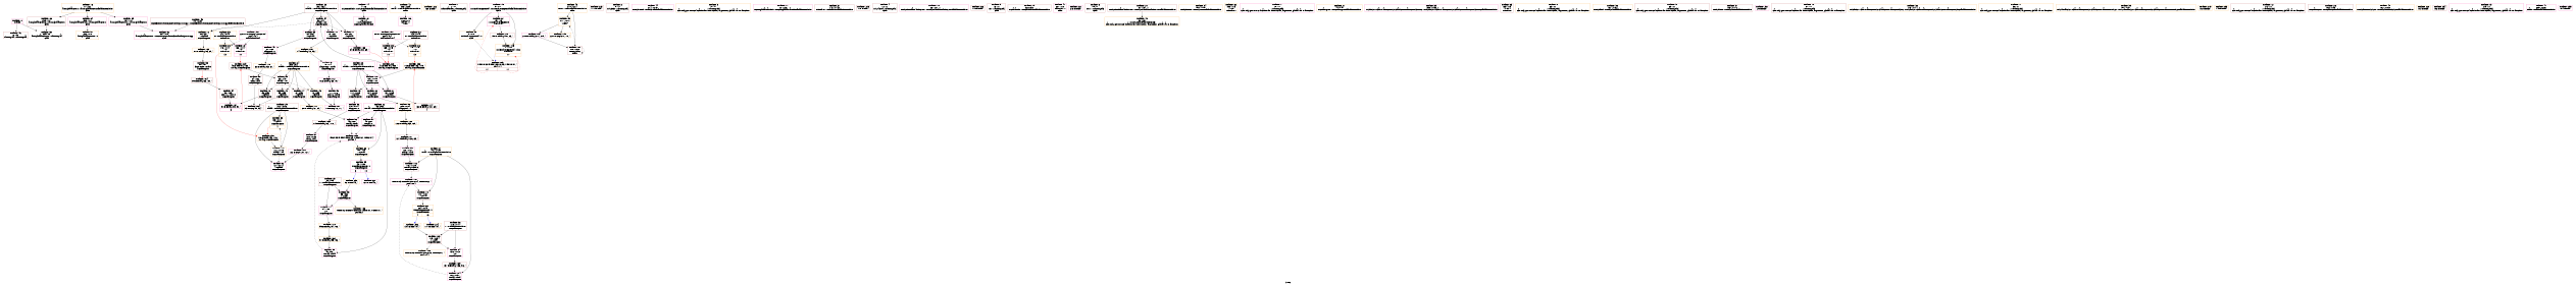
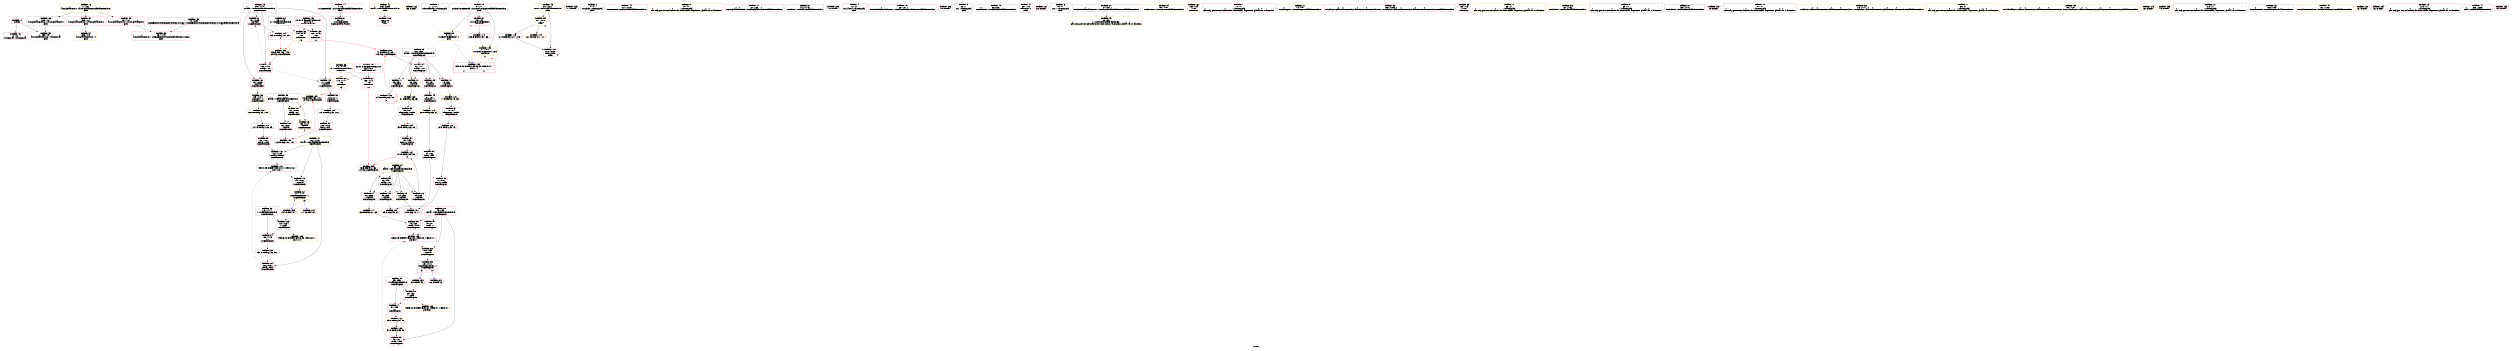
  digraph {
    label=SVFG
    node [color=deeppink shape=record]
    edge [arrowhead=dot style=solid]
    n1 [label="{NodeID: 0\nNullPtr}"]
    n2 [color=brown label="{NodeID: 46\n2\<--3\ndummyVal\<--dummyVal\n}"]
    n3 [color=brown label="{NodeID: 93\n235\<--3\nllvm.global_ctors_2\<--dummyVal\nGlob }" style=dotted]
    n4 [label="{NodeID: 180\n122 = cmp(120, 121, )\n}"]
    n5 [label="{NodeID: 97\n49\<--81\nretval\<--\n_Z6max_grxx\n}"]
    n6 [label="{NodeID: 185\nMR_2V_3 = PHI(MR_2V_5, MR_2V_2, MR_2V_4, )\npts\{50 \}\n}"]
    n7 [color=darkorange label="{NodeID: 68\n100\<--49\n\<--retval\n_Z6max_grxx\n}"]
    n8 [label="{NodeID: 55\n46\<--100\n_Z6max_grxx_ret\<--\n_Z6max_grxx\n|{<s0>3|<s1>10}}"]
    n9 [label="{NodeID: 14\n4\<--6\n_ZStL8__ioinit\<--_ZStL8__ioinit_field_insensitive\nGlob }"]
    n10 [label="{NodeID: 61\n28\<--4\n\<--_ZStL8__ioinit\n__cxx_global_var_init\n}"]
    n11 [label="{NodeID: 28\n109\<--110\nN.addr\<--N.addr_field_insensitive\n_Z6max_cnxx\n}"]
    n12 [color=brown label="{NodeID: 79\n117\<--109\n\<--N.addr\n_Z6max_cnxx\n}"]
    n13 [label="{NodeID: 80\n124\<--109\n\<--N.addr\n_Z6max_cnxx\n}"]
    n14 [label="{NodeID: 81\n131\<--109\n\<--N.addr\n_Z6max_cnxx\n}"]
    n15 [label="{NodeID: 100\n109\<--105\nN.addr\<--N\n_Z6max_cnxx\n}"]
    n16 [label="{NodeID: 56\n118\<--117\nsh_prom\<--\n_Z6max_cnxx\n}"]
    n17 [color=darkorange label="{NodeID: 58\n125\<--124\nsh_prom1\<--\n_Z6max_cnxx\n}"]
    n18 [color=brown label="{NodeID: 174\n132 = Binary(131, 69, )\n|{<s0>4}}"]
    n19 [color=brown label="{NodeID: 165\n119 = Binary(63, 118, )\n}"]
    n20 [color=darkorange label="{NodeID: 168\n126 = Binary(63, 125, )\n}"]
    n21 [color=darkorange label="{NodeID: 236\n105 = PHI(132, 175, )\n0th arg _Z6max_cnxx }"]
    n22 [color=darkorange label="{NodeID: 42\n208\<--209\nretval\<--retval_field_insensitive\nmain\n}"]
    n23 [label="{NodeID: 106\n208\<--10\nretval\<--\nmain\n}"]
    n24 [color=darkorange label="{NodeID: 222\n168 = PHI()\n}"]
    n25 [label="{NodeID: 57\n120\<--119\nconv\<--shl\n_Z6max_cnxx\n}"]
    n26 [label="{NodeID: 70\n73\<--51\n\<--N.addr\n_Z6max_grxx\n}"]
    n27 [color=darkorange label="{NodeID: 176\n74 = Binary(73, 69, )\n}"]
    n28 [label="{NodeID: 51\n75\<--74\nsh_prom2\<--sub1\n_Z6max_grxx\n}"]
    n29 [label="{NodeID: 172\n76 = Binary(63, 75, )\n}"]
    n30 [label="{NodeID: 167\n91 = Binary(85, 90, )\n|{<s0>3}}"]
    n31 [color=brown label="{NodeID: 229\n48 = PHI(91, 166, )\n1st arg _Z6max_grxx }"]
    n32 [color=brown label="{NodeID: 95\n53\<--48\nP.addr\<--P\n_Z6max_grxx\n}"]
    n33 [color=brown label="{NodeID: 73\n59\<--53\n\<--P.addr\n_Z6max_grxx\n}"]
    n34 [color=brown label="{NodeID: 74\n67\<--53\n\<--P.addr\n_Z6max_grxx\n}"]
    n35 [color=darkorange label="{NodeID: 75\n72\<--53\n\<--P.addr\n_Z6max_grxx\n}"]
    n36 [color=brown label="{NodeID: 76\n85\<--53\n\<--P.addr\n_Z6max_grxx\n}"]
    n37 [label="{NodeID: 84\n136\<--113\n\<--r\n_Z6max_cnxx\n}"]
    n38 [color=brown label="{NodeID: 169\n137 = Binary(136, 96, )\n}"]
    n39 [label="{NodeID: 104\n107\<--137\nretval\<--mul\n_Z6max_cnxx\n}"]
    n40 [label="{NodeID: 187\nMR_10V_3 = PHI(MR_10V_4, MR_10V_2, )\npts\{108 \}\n}"]
    n41 [color=brown label="{NodeID: 1\n7\<--1\n__dso_handle\<--dummyObj\nGlob }"]
    n42 [label="{NodeID: 181\n78 = cmp(72, 77, )\n}"]
    n43 [label="{NodeID: 98\n55\<--92\nr\<--call\n_Z6max_grxx\n}"]
    n44 [label="{NodeID: 77\n94\<--55\n\<--r\n_Z6max_grxx\n}"]
    n45 [color=darkorange label="{NodeID: 186\nMR_8V_2 = PHI(MR_8V_3, MR_8V_1, MR_8V_1, )\npts\{56 \}\n}"]
    n46 [color=darkorange label="{NodeID: 178\n95 = Binary(94, 96, )\n}"]
    n47 [color=darkorange label="{NodeID: 162\n97 = Binary(95, 96, )\n}"]
    n48 [label="{NodeID: 15\n9\<--11\n_ZZ5solvevE6testid\<--_ZZ5solvevE6testid_field_insensitive\nGlob }"]
    n49 [label="{NodeID: 67\n157\<--9\n\<--_ZZ5solvevE6testid\n_Z5solvev\n}"]
    n50 [color=darkorange label="{NodeID: 90\n9\<--10\n_ZZ5solvevE6testid\<--\nGlob }"]
    n51 [color=darkorange label="{NodeID: 105\n9\<--158\n_ZZ5solvevE6testid\<--inc\n_Z5solvev\n|{<s0>17}}"]
    n52 [color=brown label="{NodeID: 170\n158 = Binary(157, 63, )\n}"]
    n53 [color=brown label="{NodeID: 183\nMR_18V_2 = PHI(MR_18V_3, MR_18V_1, )\npts\{11 \}\n|{<s0>17|<s1>17}}"]
    n54 [color=brown label="{NodeID: 29\n111\<--112\nP.addr\<--P.addr_field_insensitive\n_Z6max_cnxx\n}"]
    n55 [label="{NodeID: 82\n121\<--111\n\<--P.addr\n_Z6max_cnxx\n}"]
    n56 [color=darkorange label="{NodeID: 83\n133\<--111\n\<--P.addr\n_Z6max_cnxx\n|{<s0>4}}"]
    n57 [color=darkorange label="{NodeID: 101\n111\<--106\nP.addr\<--P\n_Z6max_cnxx\n}"]
    n58 [color=darkorange label="{NodeID: 237\n106 = PHI(133, 176, )\n1st arg _Z6max_cnxx }"]
    n59 [color=darkorange label="{NodeID: 43\n210\<--211\ntests\<--tests_field_insensitive\nmain\n}"]
    n60 [color=darkorange label="{NodeID: 89\n217\<--210\n\<--tests\nmain\n}"]
    n61 [color=brown label="{NodeID: 107\n210\<--218\ntests\<--dec\nmain\n}"]
    n62 [label="{NodeID: 173\n218 = Binary(217, 219, )\n}"]
    n63 [color=darkorange label="{NodeID: 179\n221 = cmp(217, 10, )\n}"]
    n64 [color=brown label="{NodeID: 223\n171 = PHI()\n}"]
    n65 [color=brown label="{NodeID: 71\n83\<--51\n\<--N.addr\n_Z6max_grxx\n}"]
    n66 [label="{NodeID: 166\n84 = Binary(83, 69, )\n|{<s0>3}}"]
    n67 [label="{NodeID: 228\n47 = PHI(84, 165, )\n0th arg _Z6max_grxx }"]
    n68 [color=brown label="{NodeID: 94\n51\<--47\nN.addr\<--N\n_Z6max_grxx\n}"]
    n69 [color=brown label="{NodeID: 171\n127 = Binary(126, 63, )\n}"]
    n70 [label="{NodeID: 59\n128\<--127\nconv3\<--sub\n_Z6max_cnxx\n}"]
    n71 [color=brown label="{NodeID: 102\n107\<--128\nretval\<--conv3\n_Z6max_cnxx\n}"]
    n72 [color=brown label="{NodeID: 85\n165\<--145\n\<--N\n_Z5solvev\n|{<s0>10}}"]
    n73 [color=darkorange label="{NodeID: 72\n86\<--51\n\<--N.addr\n_Z6max_grxx\n}"]
    n74 [label="{NodeID: 69\n60\<--51\n\<--N.addr\n_Z6max_grxx\n}"]
    n75 [color=brown label="{NodeID: 2\n8\<--1\n_ZSt3cin\<--dummyObj\nGlob }"]
    n76 [color=brown label="{NodeID: 182\n65 = cmp(59, 64, )\n}"]
    n77 [label="{NodeID: 99\n49\<--97\nretval\<--add\n_Z6max_grxx\n}"]
    n78 [color=darkorange label="{NodeID: 16\n17\<--21\nllvm.global_ctors\<--llvm.global_ctors_field_insensitive\nGlob }"]
    n79 [label="{NodeID: 64\n233\<--17\nllvm.global_ctors_0\<--llvm.global_ctors\nGlob }"]
    n80 [label="{NodeID: 65\n234\<--17\nllvm.global_ctors_1\<--llvm.global_ctors\nGlob }"]
    n81 [color=brown label="{NodeID: 66\n235\<--17\nllvm.global_ctors_2\<--llvm.global_ctors\nGlob }"]
    n82 [color=darkorange label="{NodeID: 91\n233\<--18\nllvm.global_ctors_0\<--\nGlob }"]
    n83 [label="{NodeID: 92\n234\<--19\nllvm.global_ctors_1\<--_GLOBAL__sub_I_Chmel.Tolstiy_1_0.cpp\nGlob }"]
    n84 [color=brown label="{NodeID: 30\n113\<--114\nr\<--r_field_insensitive\n_Z6max_cnxx\n}"]
    n85 [color=brown label="{NodeID: 103\n113\<--134\nr\<--call\n_Z6max_cnxx\n}"]
    n86 [color=darkorange label="{NodeID: 188\nMR_16V_2 = PHI(MR_16V_3, MR_16V_1, )\npts\{114 \}\n}"]
    n87 [label="{NodeID: 44\n214\<--215\n_ZNSirsERi\<--_ZNSirsERi_field_insensitive\n}"]
    n88 [color=darkorange label="{NodeID: 224\n177 = PHI(104, )\n}"]
    n89 [color=darkorange label="{NodeID: 163\n87 = Binary(86, 69, )\n}"]
    n90 [color=brown label="{NodeID: 53\n88\<--87\nsh_prom9\<--sub8\n_Z6max_grxx\n}"]
    n91 [color=brown label="{NodeID: 164\n89 = Binary(63, 88, )\n}"]
    n92 [color=brown label="{NodeID: 78\n140\<--107\n\<--retval\n_Z6max_cnxx\n}"]
    n93 [color=darkorange label="{NodeID: 86\n175\<--145\n\<--N\n_Z5solvev\n|{<s0>13}}"]
    n94 [color=darkorange label="{NodeID: 3\n10\<--1\n\<--dummyObj\nCan only get source location for instruction, argument, global var or function.}"]
    n95 [label="{NodeID: 17\n22\<--23\n__cxx_global_var_init\<--__cxx_global_var_init_field_insensitive\n}"]
    n96 [color=brown label="{NodeID: 31\n142\<--143\n_Z5solvev\<--_Z5solvev_field_insensitive\n}"]
    n97 [color=brown label="{NodeID: 45\n19\<--229\n_GLOBAL__sub_I_Chmel.Tolstiy_1_0.cpp\<--_GLOBAL__sub_I_Chmel.Tolstiy_1_0.cpp_field_insensitive\n}"]
    n98 [color=brown label="{NodeID: 225\n178 = PHI()\n}"]
    n99 [label="{NodeID: 87\n166\<--147\n\<--P\n_Z5solvev\n|{<s0>10}}"]
    n100 [color=brown label="{NodeID: 4\n12\<--1\n_ZSt4cout\<--dummyObj\nGlob }"]
    n101 [label="{NodeID: 18\n26\<--27\n_ZNSt8ios_base4InitC1Ev\<--_ZNSt8ios_base4InitC1Ev_field_insensitive\n}"]
    n102 [color=brown label="{NodeID: 32\n145\<--146\nN\<--N_field_insensitive\n_Z5solvev\n}"]
    n103 [color=brown label="{NodeID: 226\n179 = PHI()\n}"]
    n104 [color=darkorange label="{NodeID: 60\n104\<--140\n_Z6max_cnxx_ret\<--\n_Z6max_cnxx\n|{<s0>4|<s1>13}}"]
    n105 [color=darkorange label="{NodeID: 232\n134 = PHI(104, )\n}"]
    n106 [color=darkorange label="{NodeID: 177\n68 = Binary(67, 69, )\n}"]
    n107 [label="{NodeID: 96\n49\<--68\nretval\<--sub\n_Z6max_grxx\n}"]
    n108 [color=darkorange label="{NodeID: 88\n176\<--147\n\<--P\n_Z5solvev\n|{<s0>13}}"]
    n109 [color=brown label="{NodeID: 5\n13\<--1\n.str\<--dummyObj\nGlob }"]
    n110 [color=darkorange label="{NodeID: 230\n92 = PHI(46, )\n}"]
    n111 [label="{NodeID: 221\n167 = PHI(46, )\n}"]
    n112 [color=brown label="{NodeID: 19\n32\<--33\n__cxa_atexit\<--__cxa_atexit_field_insensitive\n}"]
    n113 [color=darkorange label="{NodeID: 33\n147\<--148\nP\<--P_field_insensitive\n_Z5solvev\n}"]
    n114 [label="{NodeID: 47\n207\<--10\nmain_ret\<--\nmain\n}"]
    n115 [label="{NodeID: 227\n213 = PHI()\n}"]
    n116 [label="{NodeID: 52\n77\<--76\nconv4\<--shl3\n_Z6max_grxx\n}"]
    n117 [color=brown label="{NodeID: 6\n15\<--1\n.str.1\<--dummyObj\nGlob }"]
    n118 [color=brown label="{NodeID: 20\n31\<--37\n_ZNSt8ios_base4InitD1Ev\<--_ZNSt8ios_base4InitD1Ev_field_insensitive\n}"]
    n119 [color=darkorange label="{NodeID: 48\n30\<--31\n\<--_ZNSt8ios_base4InitD1Ev\nCan only get source location for instruction, argument, global var or function.}"]
    n120 [color=darkorange label="{NodeID: 34\n150\<--151\n_ZNSirsERx\<--_ZNSirsERx_field_insensitive\n}"]
    n121 [label="{NodeID: 49\n61\<--60\nsh_prom\<--\n_Z6max_grxx\n}"]
    n122 [color=darkorange label="{NodeID: 62\n153\<--13\n\<--.str\n_Z5solvev\n}"]
    n123 [label="{NodeID: 7\n18\<--1\n\<--dummyObj\nCan only get source location for instruction, argument, global var or function.}"]
    n124 [color=darkorange label="{NodeID: 21\n44\<--45\n_Z6max_grxx\<--_Z6max_grxx_field_insensitive\n}"]
    n125 [label="{NodeID: 35\n155\<--156\n_ZStlsISt11char_traitsIcEERSt13basic_ostreamIcT_ES5_PKc\<--_ZStlsISt11char_traitsIcEERSt13basic_ostreamIcT_ES5_PKc_field_insensitive\n}"]
    n126 [color=darkorange label="{NodeID: 175\n62 = Binary(63, 61, )\n}"]
    n127 [color=brown label="{NodeID: 50\n64\<--62\nconv\<--shl\n_Z6max_grxx\n}"]
    n128 [color=brown label="{NodeID: 63\n163\<--15\n\<--.str.1\n_Z5solvev\n}"]
    n129 [color=darkorange label="{NodeID: 8\n63\<--1\n\<--dummyObj\nCan only get source location for instruction, argument, global var or function.}"]
    n130 [label="{NodeID: 22\n49\<--50\nretval\<--retval_field_insensitive\n_Z6max_grxx\n}"]
    n131 [color=darkorange label="{NodeID: 36\n161\<--162\n_ZNSolsEi\<--_ZNSolsEi_field_insensitive\n}"]
    n132 [color=brown label="{NodeID: 9\n69\<--1\n\<--dummyObj\nCan only get source location for instruction, argument, global var or function.}"]
    n133 [color=brown label="{NodeID: 23\n51\<--52\nN.addr\<--N.addr_field_insensitive\n_Z6max_grxx\n}"]
    n134 [color=brown label="{NodeID: 37\n169\<--170\n_ZNSolsEx\<--_ZNSolsEx_field_insensitive\n}"]
    n135 [label="{NodeID: 231\n29 = PHI()\n}"]
    n136 [color=brown label="{NodeID: 10\n81\<--1\n\<--dummyObj\nCan only get source location for instruction, argument, global var or function.}"]
    n137 [label="{NodeID: 190\n20V_1 = ENCHI(MR_20V_0)\npts\{146 \}\nFun[_Z5solvev]}" style=double]
    n138 [color=darkorange label="{NodeID: 24\n53\<--54\nP.addr\<--P.addr_field_insensitive\n_Z6max_grxx\n}"]
    n139 [color=darkorange label="{NodeID: 38\n173\<--174\n_ZStlsISt11char_traitsIcEERSt13basic_ostreamIcT_ES5_c\<--_ZStlsISt11char_traitsIcEERSt13basic_ostreamIcT_ES5_c_field_insensitive\n}"]
    n140 [color=brown label="{NodeID: 54\n90\<--89\nconv11\<--shl10\n_Z6max_grxx\n}"]
    n141 [color=darkorange label="{NodeID: 11\n96\<--1\n\<--dummyObj\nCan only get source location for instruction, argument, global var or function.}"]
    n142 [label="{NodeID: 191\n22V_1 = ENCHI(MR_22V_0)\npts\{148 \}\nFun[_Z5solvev]}" style=double]
    n143 [color=brown label="{NodeID: 25\n55\<--56\nr\<--r_field_insensitive\n_Z6max_grxx\n}"]
    n144 [color=darkorange label="{NodeID: 39\n180\<--181\n_ZSt4endlIcSt11char_traitsIcEERSt13basic_ostreamIT_T0_ES6_\<--_ZSt4endlIcSt11char_traitsIcEERSt13basic_ostreamIT_T0_ES6__field_insensitive\n}"]
    n145 [color=darkorange label="{NodeID: 219\n160 = PHI()\n}"]
    n146 [color=darkorange label="{NodeID: 233\n149 = PHI()\n}"]
    n147 [color=brown label="{NodeID: 12\n172\<--1\n\<--dummyObj\nCan only get source location for instruction, argument, global var or function.}"]
    n148 [color=brown label="{NodeID: 26\n102\<--103\n_Z6max_cnxx\<--_Z6max_cnxx_field_insensitive\n}"]
    n149 [color=darkorange label="{NodeID: 40\n182\<--183\n_ZNSolsEPFRSoS_E\<--_ZNSolsEPFRSoS_E_field_insensitive\n}"]
    n150 [color=darkorange label="{NodeID: 220\n164 = PHI()\n}"]
    n151 [color=brown label="{NodeID: 234\n152 = PHI()\n}"]
    n152 [label="{NodeID: 13\n219\<--1\n\<--dummyObj\nCan only get source location for instruction, argument, global var or function.}"]
    n153 [color=darkorange label="{NodeID: 27\n107\<--108\nretval\<--retval_field_insensitive\n_Z6max_cnxx\n}"]
    n154 [label="{NodeID: 41\n205\<--206\nmain\<--main_field_insensitive\n}"]
    n155 [label="{NodeID: 235\n154 = PHI()\n}"]
    n1 -> n2
    n1 -> n3
    n5 -> n6 [arrowhead=diamond style=dashed]
    n6 -> n7 [arrowhead=diamond style=dashed]
    n7 -> n8 [arrowhead=diamond]
    n8 -> n110 [arrowhead=diamond color=blue tailport=s0]
    n8 -> n111 [color=blue tailport=s1]
    n9 -> n10
    n11 -> n12 [arrowhead=diamond]
    n11 -> n13 [arrowhead=diamond]
    n11 -> n14 [arrowhead=diamond]
    n11 -> n15
    n12 -> n16
    n13 -> n17 [arrowhead=diamond]
    n14 -> n18 [arrowhead=diamond]
    n15 -> n12 [style=dashed]
    n15 -> n13 [arrowhead=diamond style=dashed]
    n15 -> n14 [arrowhead=diamond style=dashed]
    n16 -> n19 [arrowhead=diamond]
    n17 -> n20 [arrowhead=diamond]
    n18 -> n21 [color=red tailport=s0]
    n19 -> n25
    n20 -> n69
    n21 -> n15 [arrowhead=diamond]
    n22 -> n23
    n25 -> n4 [arrowhead=diamond]
    n26 -> n27
    n27 -> n28 [arrowhead=diamond]
    n28 -> n29 [arrowhead=diamond]
    n29 -> n116 [arrowhead=diamond]
    n30 -> n31 [arrowhead=diamond color=red tailport=s0]
    n31 -> n32 [arrowhead=diamond]
    n32 -> n33 [style=dashed]
    n32 -> n34 [arrowhead=diamond style=dashed]
    n32 -> n35 [style=dashed]
    n32 -> n36 [arrowhead=diamond style=dashed]
    n33 -> n76
    n34 -> n106
    n35 -> n42
    n36 -> n30
    n37 -> n38 [arrowhead=diamond]
    n38 -> n39 [arrowhead=diamond]
    n39 -> n40 [style=dashed]
    n40 -> n92 [arrowhead=diamond style=dashed]
    n43 -> n44 [arrowhead=diamond style=dashed]
    n43 -> n45 [arrowhead=diamond style=dashed]
    n44 -> n46
    n46 -> n47
    n47 -> n77 [arrowhead=diamond]
    n48 -> n49
    n48 -> n50
    n48 -> n51
    n49 -> n52
    n50 -> n53 [arrowhead=diamond style=dashed]
    n51 -> n53 [color=blue style=dashed tailport=s0]
    n52 -> n51
    n53 -> n49 [color=red style=dashed tailport=s0]
    n53 -> n51 [color=red style=dashed tailport=s1]
    n54 -> n55 [arrowhead=diamond]
    n54 -> n56 [arrowhead=diamond]
    n54 -> n57 [arrowhead=diamond]
-   n4 -> n55 [arrowhead=diamond]
+   n55 -> n4 [arrowhead=diamond]
    n56 -> n58 [color=red tailport=s0]
    n57 -> n55 [style=dashed]
    n57 -> n56 [style=dashed]
    n58 -> n57 [arrowhead=diamond]
    n59 -> n60 [arrowhead=diamond]
    n59 -> n61
    n60 -> n62
    n60 -> n63 [arrowhead=diamond]
    n61 -> n60 [arrowhead=diamond style=dashed]
    n61 -> n61 [style=dashed]
    n62 -> n61 [arrowhead=diamond]
    n65 -> n66
    n66 -> n67 [arrowhead=diamond color=red tailport=s0]
    n67 -> n68 [arrowhead=diamond]
    n68 -> n26 [style=dashed]
    n68 -> n65 [style=dashed]
    n68 -> n73 [arrowhead=diamond style=dashed]
    n68 -> n74 [style=dashed]
    n69 -> n70
    n70 -> n71
    n71 -> n40 [arrowhead=diamond style=dashed]
    n72 -> n67 [color=red tailport=s0]
    n73 -> n89 [arrowhead=diamond]
    n74 -> n121 [arrowhead=diamond]
    n77 -> n6 [arrowhead=diamond style=dashed]
    n78 -> n79
    n78 -> n80
    n78 -> n81 [arrowhead=diamond]
    n79 -> n82
    n80 -> n83
    n81 -> n3
    n84 -> n37
    n84 -> n85
    n85 -> n37 [style=dashed]
    n85 -> n86 [style=dashed]
    n89 -> n90
    n90 -> n91 [arrowhead=diamond color=red]
    n91 -> n140 [arrowhead=diamond]
    n92 -> n104 [arrowhead=diamond]
    n93 -> n21 [arrowhead=diamond color=red tailport=s0]
    n97 -> n83 [arrowhead=diamond]
    n99 -> n31 [arrowhead=diamond color=red tailport=s0]
    n102 -> n72
    n102 -> n93
    n104 -> n88 [color=blue tailport=s1]
    n104 -> n105 [arrowhead=diamond color=blue tailport=s0]
    n105 -> n85 [arrowhead=diamond]
    n106 -> n107
    n107 -> n6 [arrowhead=diamond style=dashed]
    n108 -> n58 [color=red tailport=s0]
    n110 -> n43
    n113 -> n99 [arrowhead=diamond]
    n113 -> n108 [arrowhead=diamond]
    n116 -> n42 [arrowhead=diamond]
    n118 -> n119
    n121 -> n126 [arrowhead=diamond]
    n126 -> n127
    n127 -> n76 [arrowhead=diamond]
    n130 -> n5
    n130 -> n7
    n130 -> n77
    n130 -> n107 [arrowhead=diamond]
    n133 -> n26 [arrowhead=diamond]
    n133 -> n65
    n133 -> n68
    n133 -> n73 [arrowhead=diamond]
    n133 -> n74
    n137 -> n72 [arrowhead=diamond style=dashed]
    n137 -> n93 [style=dashed]
    n138 -> n32
    n138 -> n33
    n138 -> n34 [arrowhead=diamond]
    n138 -> n35
    n138 -> n36 [arrowhead=diamond]
    n140 -> n30
    n142 -> n99 [style=dashed]
    n142 -> n108 [style=dashed]
    n143 -> n43 [arrowhead=diamond]
    n143 -> n44
    n153 -> n39 [arrowhead=diamond]
    n153 -> n71 [arrowhead=diamond]
    n153 -> n92
  }
